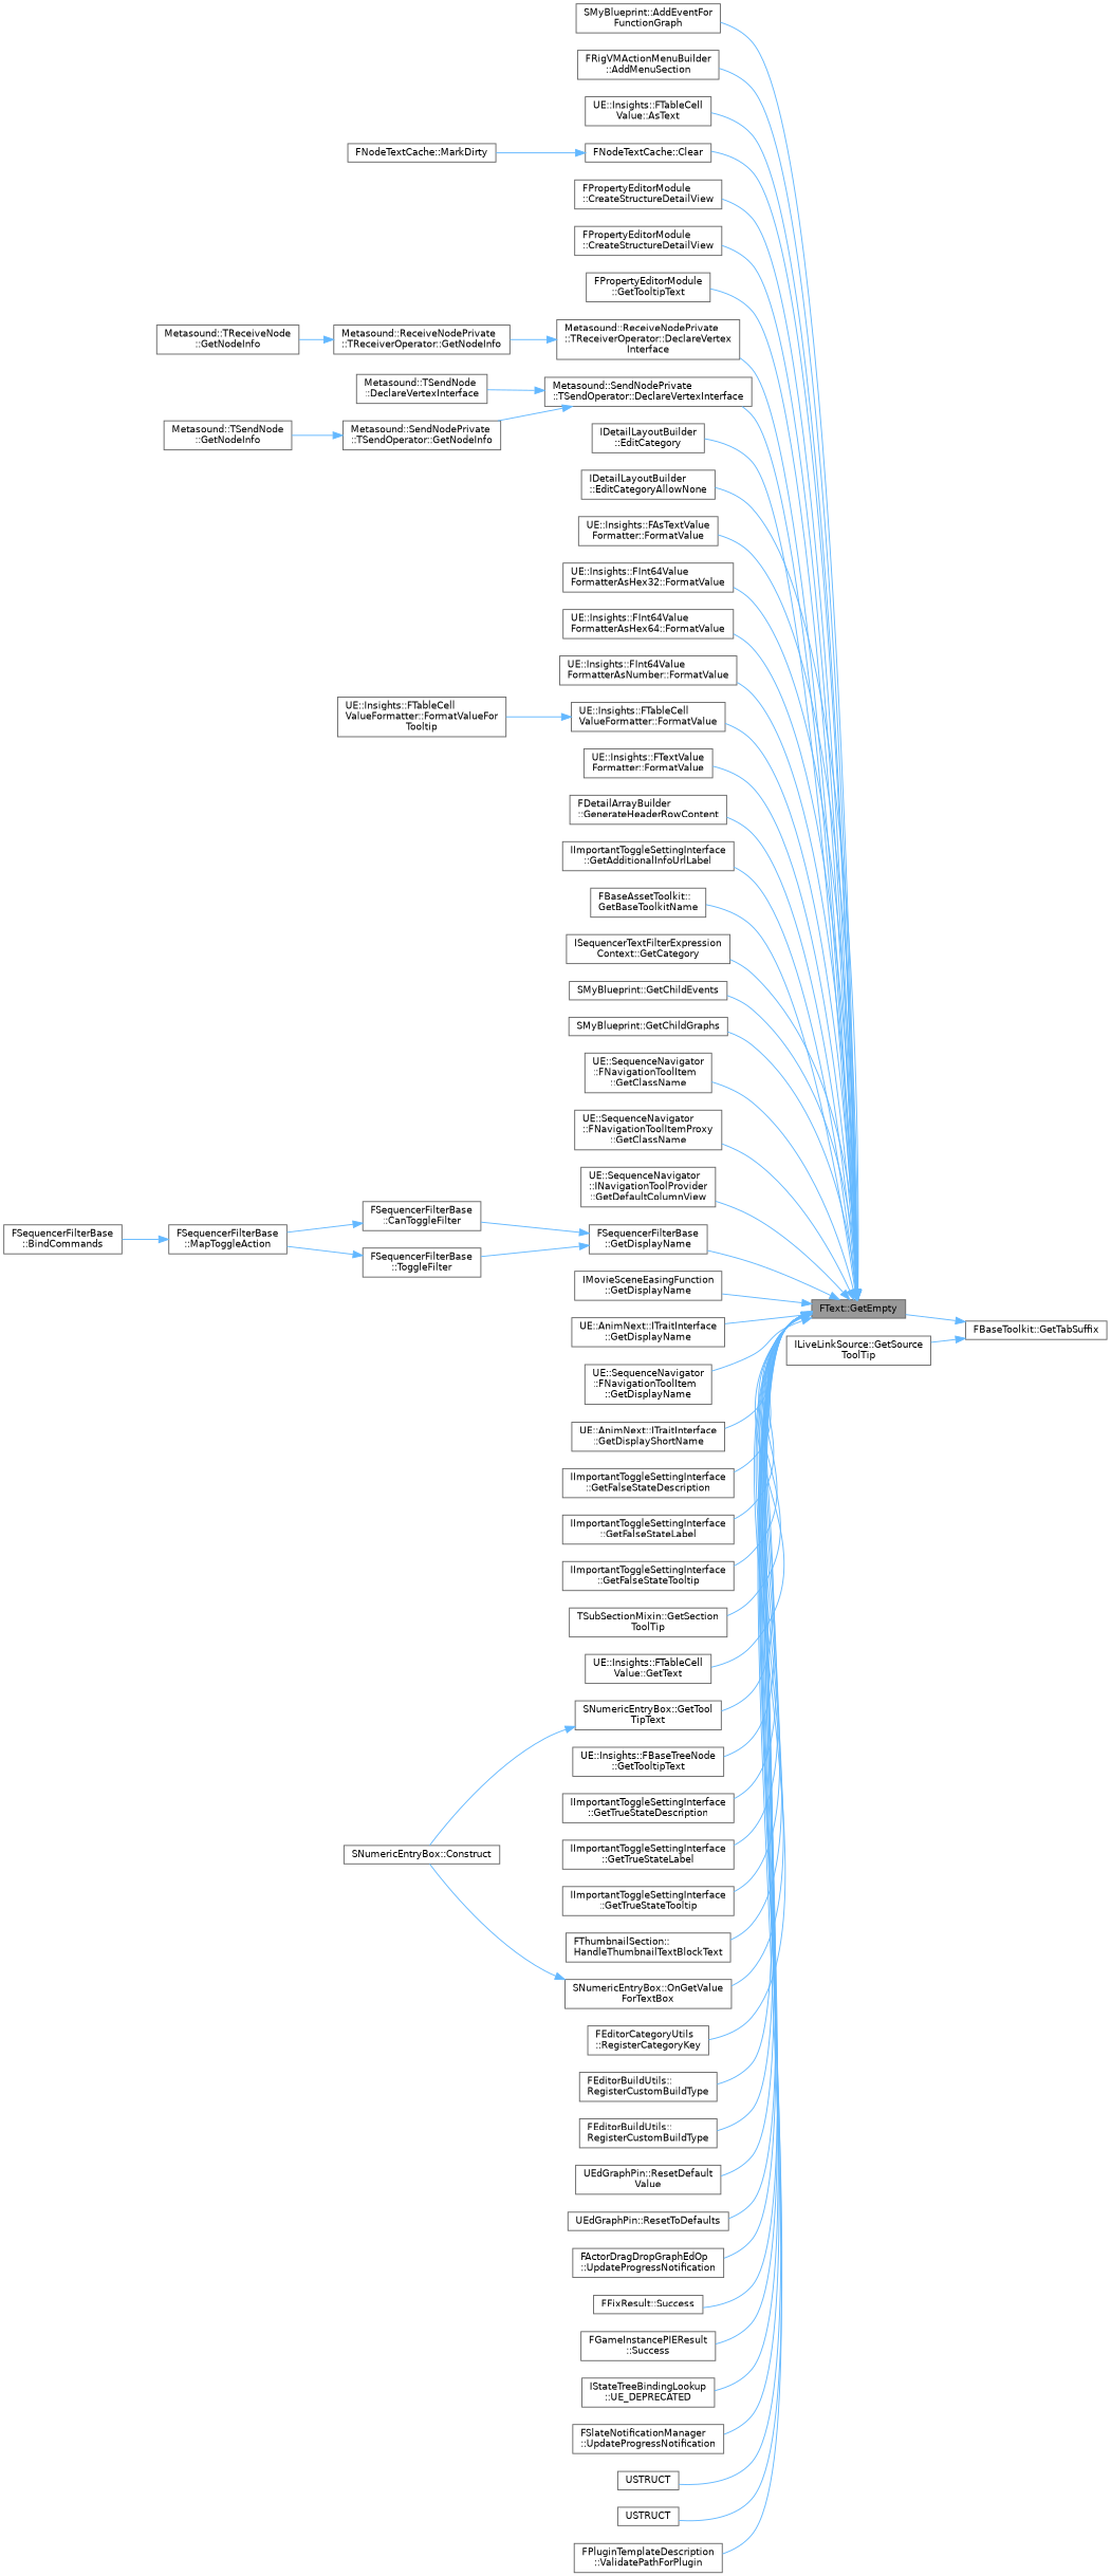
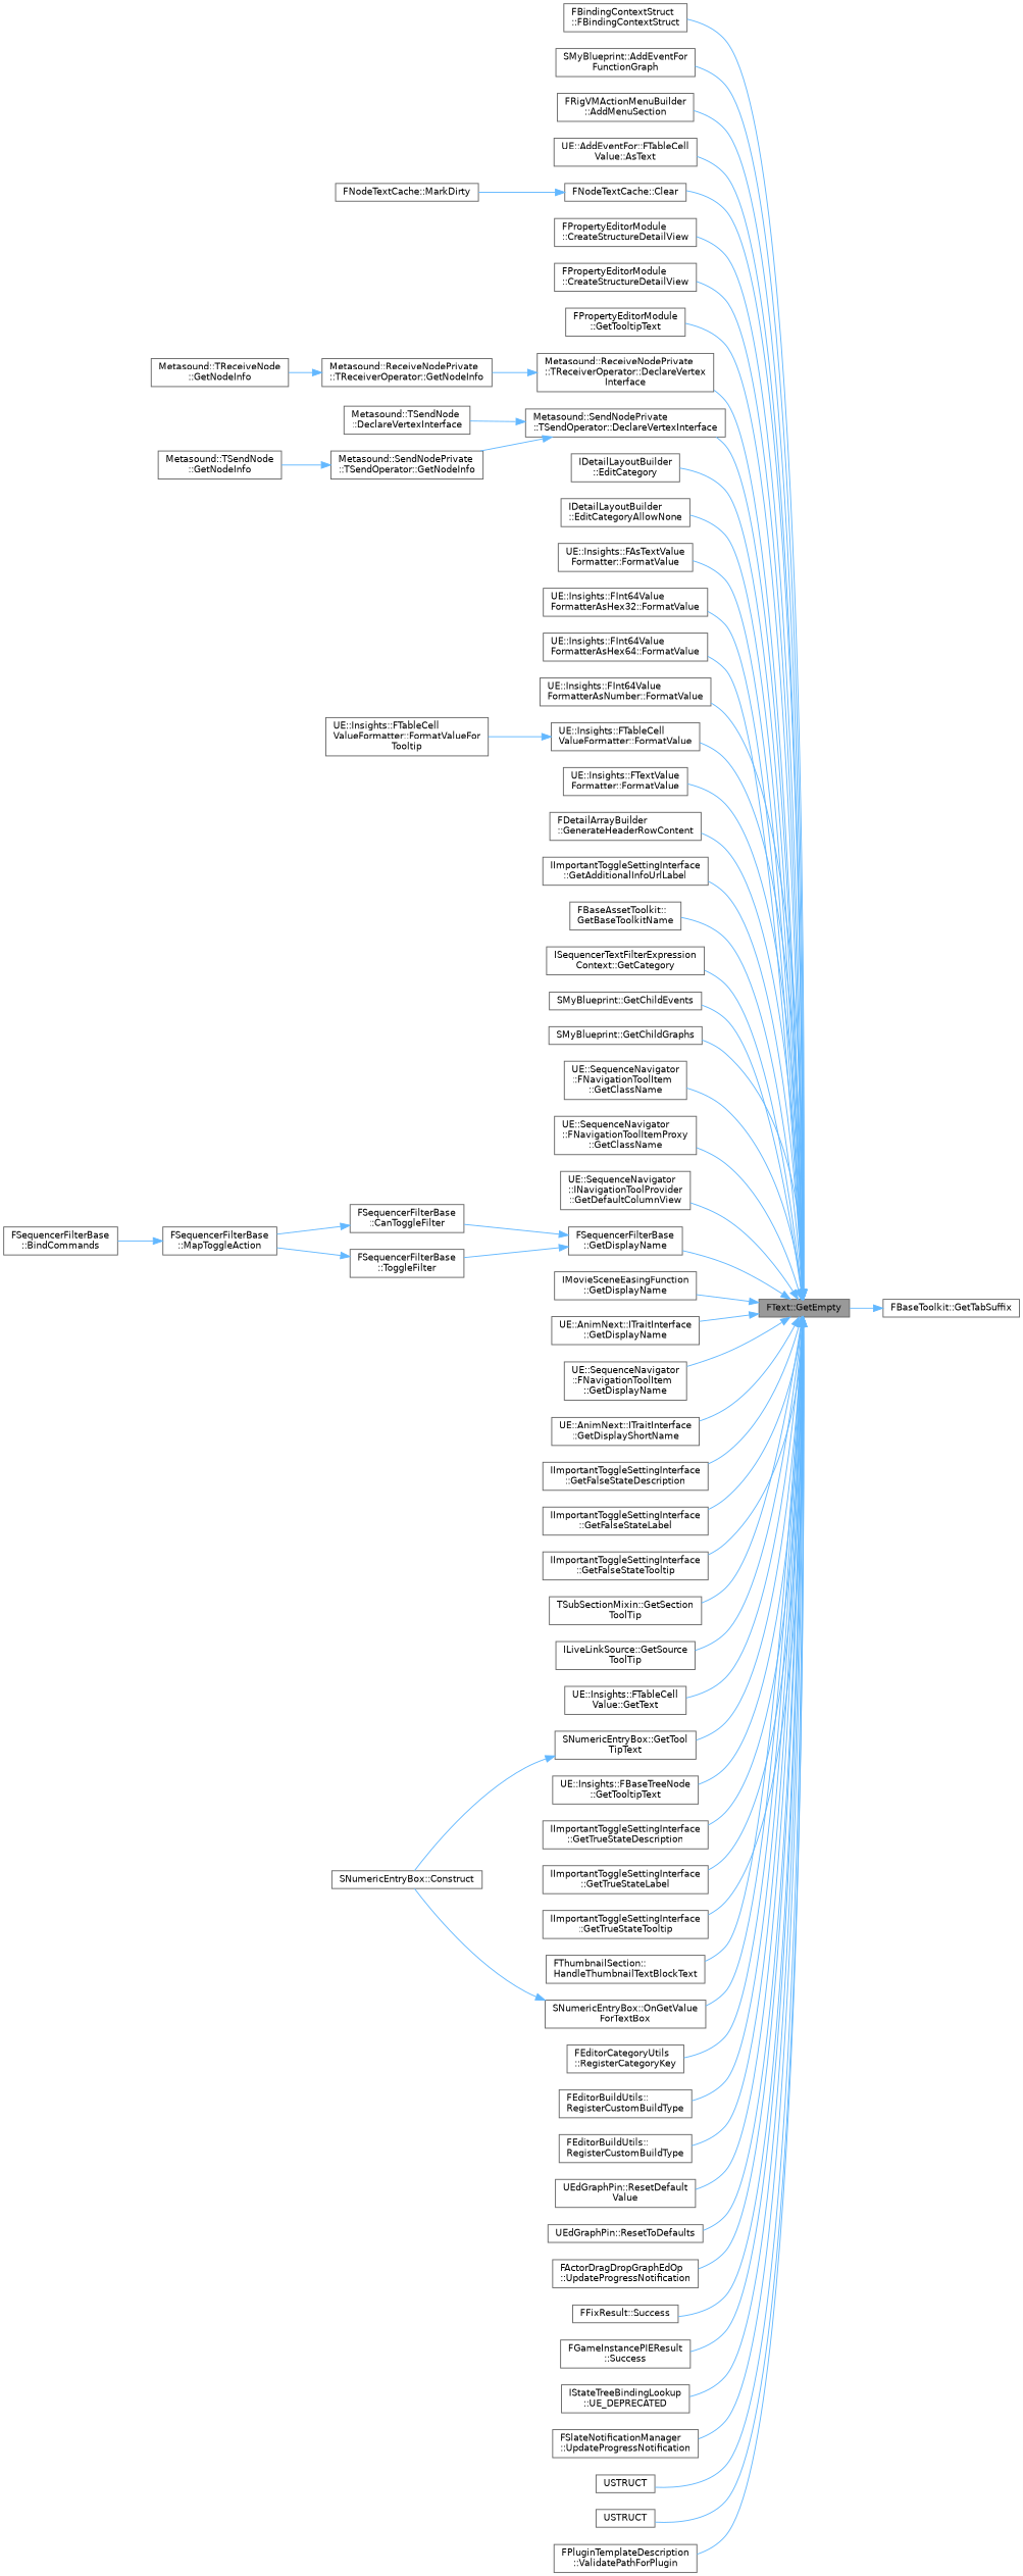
  digraph {
    rankdir=RL
    node [color=grey40 fillcolor=white fontname=Helvetica fontsize=10 shape=box style=filled]
    edge [color=steelblue1 dir=back fontname=Helvetica fontsize=10 labelfontname=Helvetica labelfontsize=10 style=solid]
    n1 [color=gray40 fillcolor=grey60 fontcolor=black height=0.2 label="FText::GetEmpty" width=0.4]
+   n2 [height=0.2 label="FBindingContextStruct\l::FBindingContextStruct" width=0.4]
    n3 [height=0.2 label="SMyBlueprint::AddEventFor\lFunctionGraph" width=0.4]
    n4 [height=0.2 label="FRigVMActionMenuBuilder\l::AddMenuSection" width=0.4]
-   n5 [height=0.2 label="UE::Insights::FTableCell\lValue::AsText" width=0.4]
+   n5 [height=0.2 label="UE::AddEventFor::FTableCell\lValue::AsText" width=0.4]
    n6 [height=0.2 label="FNodeTextCache::Clear" width=0.4]
    n7 [height=0.2 label="FPropertyEditorModule\l::CreateStructureDetailView" width=0.4]
    n8 [height=0.2 label="FPropertyEditorModule\l::CreateStructureDetailView" width=0.4]
    n9 [height=0.2 label="FPropertyEditorModule\l::GetTooltipText" width=0.4]
    n10 [height=0.2 label="Metasound::ReceiveNodePrivate\l::TReceiverOperator::DeclareVertex\lInterface" width=0.4]
    n11 [height=0.2 label="Metasound::SendNodePrivate\l::TSendOperator::DeclareVertexInterface" width=0.4]
    n12 [height=0.2 label="IDetailLayoutBuilder\l::EditCategory" width=0.4]
    n13 [height=0.2 label="IDetailLayoutBuilder\l::EditCategoryAllowNone" width=0.4]
    n14 [height=0.2 label="UE::Insights::FAsTextValue\lFormatter::FormatValue" width=0.4]
    n15 [height=0.2 label="UE::Insights::FInt64Value\lFormatterAsHex32::FormatValue" width=0.4]
    n16 [height=0.2 label="UE::Insights::FInt64Value\lFormatterAsHex64::FormatValue" width=0.4]
    n17 [height=0.2 label="UE::Insights::FInt64Value\lFormatterAsNumber::FormatValue" width=0.4]
    n18 [height=0.2 label="UE::Insights::FTableCell\lValueFormatter::FormatValue" width=0.4]
    n19 [height=0.2 label="UE::Insights::FTextValue\lFormatter::FormatValue" width=0.4]
    n20 [height=0.2 label="FDetailArrayBuilder\l::GenerateHeaderRowContent" width=0.4]
    n21 [height=0.2 label="IImportantToggleSettingInterface\l::GetAdditionalInfoUrlLabel" width=0.4]
    n22 [height=0.2 label="FBaseAssetToolkit::\lGetBaseToolkitName" width=0.4]
    n23 [height=0.2 label="ISequencerTextFilterExpression\lContext::GetCategory" width=0.4]
    n24 [height=0.2 label="SMyBlueprint::GetChildEvents" width=0.4]
    n25 [height=0.2 label="SMyBlueprint::GetChildGraphs" width=0.4]
    n26 [height=0.2 label="UE::SequenceNavigator\l::FNavigationToolItem\l::GetClassName" width=0.4]
    n27 [height=0.2 label="UE::SequenceNavigator\l::FNavigationToolItemProxy\l::GetClassName" width=0.4]
    n28 [height=0.2 label="UE::SequenceNavigator\l::INavigationToolProvider\l::GetDefaultColumnView" width=0.4]
    n29 [height=0.2 label="FSequencerFilterBase\l::GetDisplayName" width=0.4]
    n30 [height=0.2 label="IMovieSceneEasingFunction\l::GetDisplayName" width=0.4]
    n31 [height=0.2 label="UE::AnimNext::ITraitInterface\l::GetDisplayName" width=0.4]
    n32 [height=0.2 label="UE::SequenceNavigator\l::FNavigationToolItem\l::GetDisplayName" width=0.4]
    n33 [height=0.2 label="UE::AnimNext::ITraitInterface\l::GetDisplayShortName" width=0.4]
    n34 [height=0.2 label="IImportantToggleSettingInterface\l::GetFalseStateDescription" width=0.4]
    n35 [height=0.2 label="IImportantToggleSettingInterface\l::GetFalseStateLabel" width=0.4]
    n36 [height=0.2 label="IImportantToggleSettingInterface\l::GetFalseStateTooltip" width=0.4]
    n37 [height=0.2 label="TSubSectionMixin::GetSection\lToolTip" width=0.4]
    n38 [height=0.2 label="ILiveLinkSource::GetSource\lToolTip" width=0.4]
    n39 [height=0.2 label="UE::Insights::FTableCell\lValue::GetText" width=0.4]
    n40 [height=0.2 label="SNumericEntryBox::GetTool\lTipText" width=0.4]
    n41 [height=0.2 label="UE::Insights::FBaseTreeNode\l::GetTooltipText" width=0.4]
    n42 [height=0.2 label="IImportantToggleSettingInterface\l::GetTrueStateDescription" width=0.4]
    n43 [height=0.2 label="IImportantToggleSettingInterface\l::GetTrueStateLabel" width=0.4]
    n44 [height=0.2 label="IImportantToggleSettingInterface\l::GetTrueStateTooltip" width=0.4]
    n45 [height=0.2 label="FThumbnailSection::\lHandleThumbnailTextBlockText" width=0.4]
    n46 [height=0.2 label="SNumericEntryBox::OnGetValue\lForTextBox" width=0.4]
    n47 [height=0.2 label="FEditorCategoryUtils\l::RegisterCategoryKey" width=0.4]
    n48 [height=0.2 label="FEditorBuildUtils::\lRegisterCustomBuildType" width=0.4]
    n49 [height=0.2 label="FEditorBuildUtils::\lRegisterCustomBuildType" width=0.4]
    n50 [height=0.2 label="UEdGraphPin::ResetDefault\lValue" width=0.4]
    n51 [height=0.2 label="UEdGraphPin::ResetToDefaults" width=0.4]
    n52 [height=0.2 label="FActorDragDropGraphEdOp\l::UpdateProgressNotification" width=0.4]
    n53 [height=0.2 label="FFixResult::Success" width=0.4]
    n54 [height=0.2 label="FGameInstancePIEResult\l::Success" width=0.4]
    n55 [height=0.2 label="IStateTreeBindingLookup\l::UE_DEPRECATED" width=0.4]
    n56 [height=0.2 label="FSlateNotificationManager\l::UpdateProgressNotification" width=0.4]
    n57 [height=0.2 label=USTRUCT width=0.4]
    n58 [height=0.2 label=USTRUCT width=0.4]
    n59 [height=0.2 label="FPluginTemplateDescription\l::ValidatePathForPlugin" width=0.4]
    n60 [height=0.2 label="FNodeTextCache::MarkDirty" width=0.4]
    n61 [height=0.2 label="Metasound::ReceiveNodePrivate\l::TReceiverOperator::GetNodeInfo" width=0.4]
    n62 [height=0.2 label="Metasound::TSendNode\l::DeclareVertexInterface" width=0.4]
    n63 [height=0.2 label="Metasound::SendNodePrivate\l::TSendOperator::GetNodeInfo" width=0.4]
    n64 [height=0.2 label="UE::Insights::FTableCell\lValueFormatter::FormatValueFor\lTooltip" width=0.4]
    n65 [height=0.2 label="FSequencerFilterBase\l::CanToggleFilter" width=0.4]
    n66 [height=0.2 label="FSequencerFilterBase\l::ToggleFilter" width=0.4]
    n67 [height=0.2 label="FBaseToolkit::GetTabSuffix" width=0.4]
    n68 [height=0.2 label="SNumericEntryBox::Construct" width=0.4]
    n69 [height=0.2 label="Metasound::TReceiveNode\l::GetNodeInfo" width=0.4]
    n70 [height=0.2 label="Metasound::TSendNode\l::GetNodeInfo" width=0.4]
    n71 [height=0.2 label="FSequencerFilterBase\l::MapToggleAction" width=0.4]
    n72 [height=0.2 label="FSequencerFilterBase\l::BindCommands" width=0.4]
+   n1 -> n2
    n1 -> n3
    n1 -> n4
    n1 -> n5
    n1 -> n6
    n1 -> n7
    n1 -> n8
    n1 -> n9
    n1 -> n10
    n1 -> n11
    n1 -> n12
    n1 -> n13
    n1 -> n14
    n1 -> n15
    n1 -> n16
    n1 -> n17
    n1 -> n18
    n1 -> n19
    n1 -> n20
    n1 -> n21
    n1 -> n22
    n1 -> n23
    n1 -> n24
    n1 -> n25
    n1 -> n26
    n1 -> n27
    n1 -> n28
    n1 -> n29
    n1 -> n30
    n1 -> n31
    n1 -> n32
    n1 -> n33
    n1 -> n34
    n1 -> n35
    n1 -> n36
    n1 -> n37
-   n67 -> n38
+   n1 -> n38
    n1 -> n39
    n1 -> n40
    n1 -> n41
    n1 -> n42
    n1 -> n43
    n1 -> n44
    n1 -> n45
    n1 -> n46
    n1 -> n47
    n1 -> n48
    n1 -> n49
    n1 -> n50
    n1 -> n51
    n1 -> n52
    n1 -> n53
    n1 -> n54
    n1 -> n55
    n1 -> n56
    n1 -> n57
    n1 -> n58
    n1 -> n59
    n6 -> n60
    n10 -> n61
    n11 -> n62
    n11 -> n63
    n18 -> n64
    n29 -> n65
    n29 -> n66
    n40 -> n68
    n46 -> n68
    n61 -> n69
    n63 -> n70
    n65 -> n71
    n66 -> n71
    n67 -> n1
    n71 -> n72
  }
